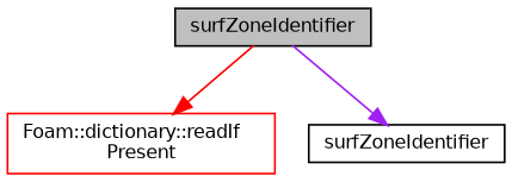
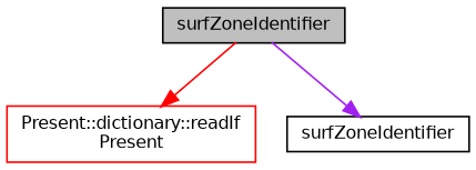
  digraph {
    rankdir=TB
    node [color=black fontname=Helvetica fontsize=10 shape=record]
    edge [fontname=Helvetica fontsize=10 labelfontname=Helvetica labelfontsize=10 style=solid]
    n1 [fillcolor=grey75 fontcolor=black height=0.2 label=surfZoneIdentifier style=filled width=0.4]
-   n2 [color=red height=0.2 label="Foam::dictionary::readIf\lPresent" width=0.4]
+   n2 [color=red height=0.2 label="Present::dictionary::readIf\lPresent" width=0.4]
    n3 [height=0.2 label=surfZoneIdentifier width=0.4]
    n1 -> n2 [color=red]
    n1 -> n3 [color=purple]
  }
